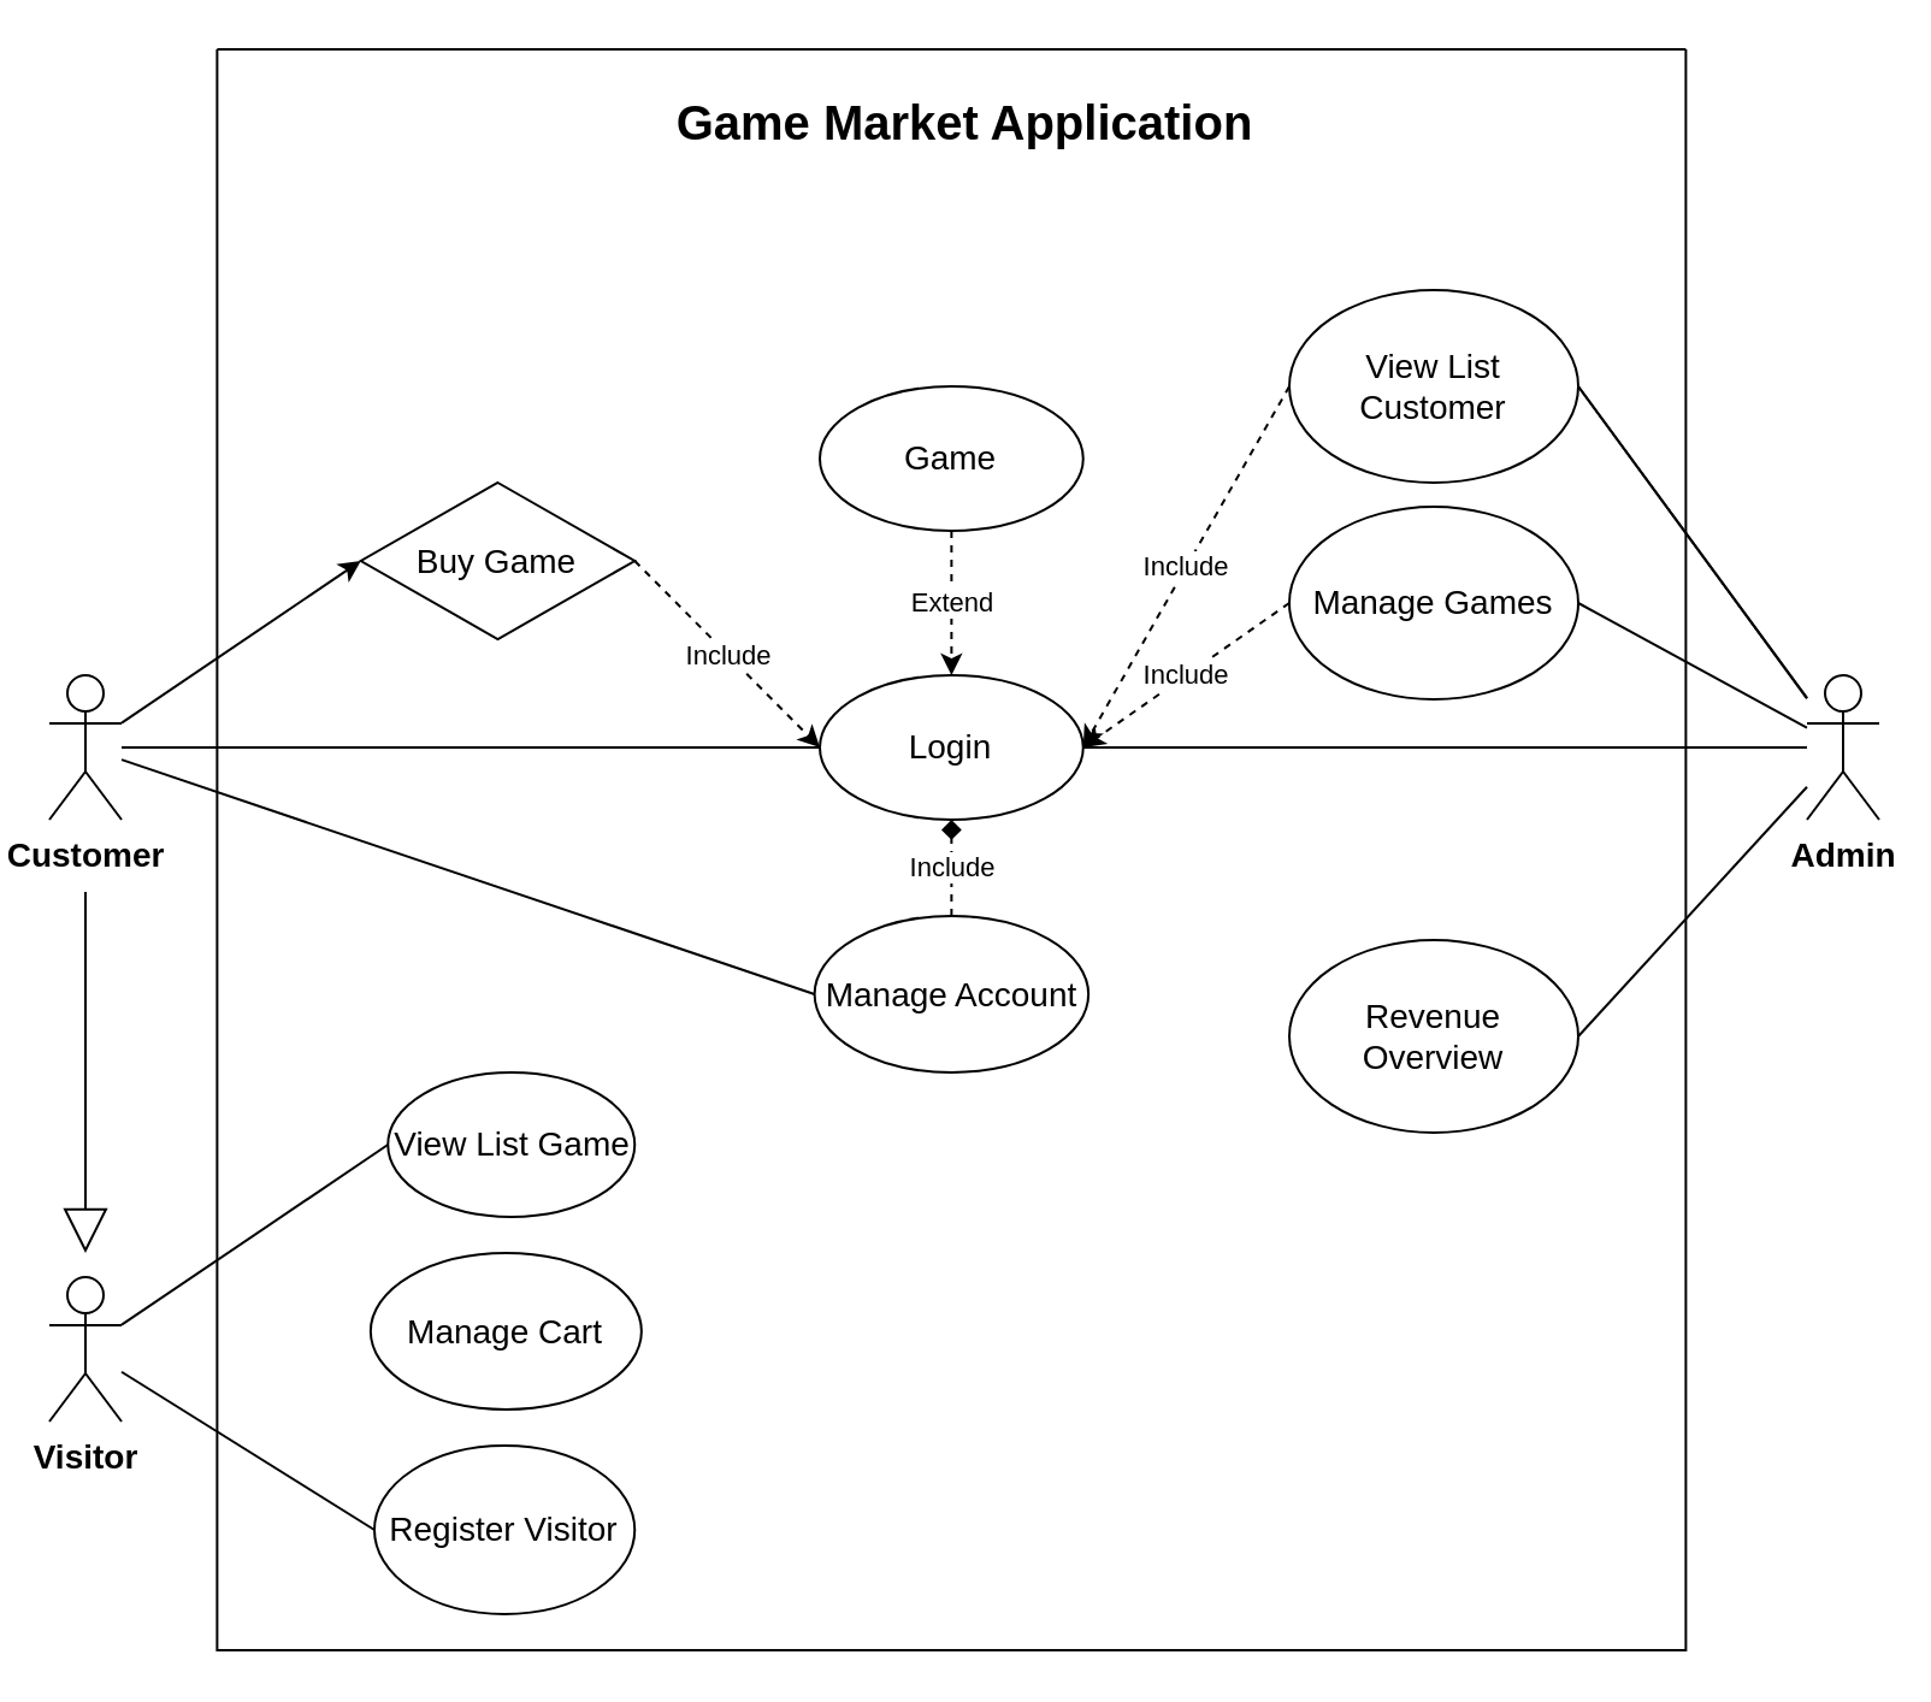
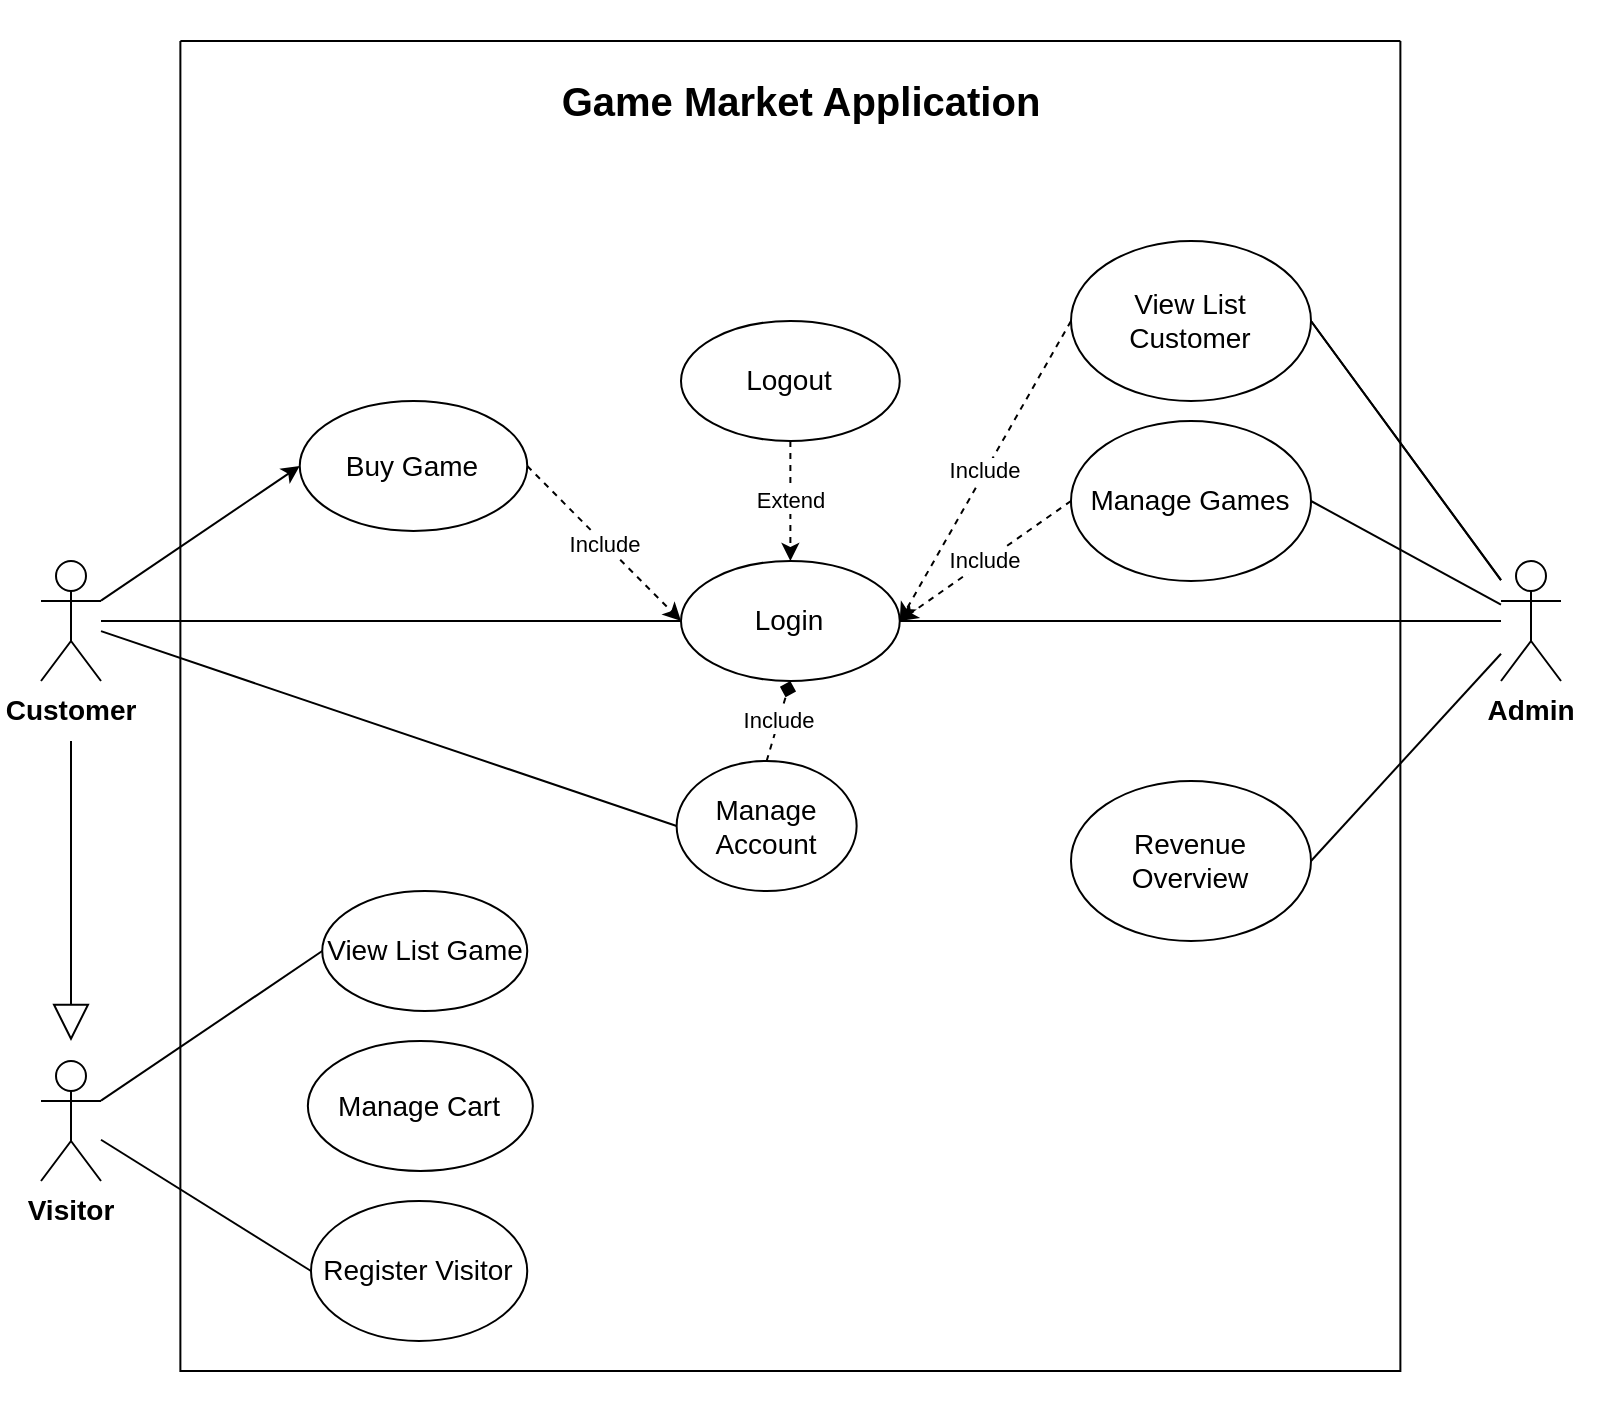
  <mxCell id="0" />
  <mxCell id="1" parent="0" />
  <mxCell id="2" value="View List Game" style="ellipse;whiteSpace=wrap;html=1;fontSize=14;" parent="1" vertex="1"><mxGeometry x="160.62" y="445" width="102.5" height="60" as="geometry" /></mxCell>
  <mxCell id="3" value="Register Visitor" style="ellipse;whiteSpace=wrap;html=1;fontSize=14;" parent="1" vertex="1"><mxGeometry x="155" y="600" width="108.12" height="70" as="geometry" /></mxCell>
  <mxCell id="4" value="&lt;b style=&quot;font-size: 14px;&quot;&gt;Customer&lt;/b&gt;" style="shape=umlActor;verticalLabelPosition=bottom;verticalAlign=top;html=1;outlineConnect=0;fontSize=14;" parent="1" vertex="1"><mxGeometry x="20" y="280" width="30" height="60" as="geometry" /></mxCell>
- <mxCell id="5" value="Buy Game" style="rhombus;whiteSpace=wrap;html=1;fontSize=14;" parent="1" vertex="1"><mxGeometry x="149.37" y="200" width="113.75" height="65" as="geometry" /></mxCell>
+ <mxCell id="5" value="Buy Game" style="ellipse;whiteSpace=wrap;html=1;fontSize=14;" parent="1" vertex="1"><mxGeometry x="149.37" y="200" width="113.75" height="65" as="geometry" /></mxCell>
  <mxCell id="6" value="&lt;b style=&quot;font-size: 14px;&quot;&gt;Admin&lt;/b&gt;" style="shape=umlActor;verticalLabelPosition=bottom;verticalAlign=top;html=1;outlineConnect=0;fontSize=14;" parent="1" vertex="1"><mxGeometry x="750" y="280" width="30" height="60" as="geometry" /></mxCell>
  <mxCell id="7" value="" style="endArrow=none;html=1;rounded=0;fontSize=14;entryX=0;entryY=0.5;entryDx=0;entryDy=0;" parent="1" source="4" target="17" edge="1"><mxGeometry width="50" height="50" relative="1" as="geometry"><mxPoint x="220" y="325" as="sourcePoint" /><mxPoint x="270" y="275" as="targetPoint" /></mxGeometry></mxCell>
  <mxCell id="8" value="" style="endArrow=none;html=1;rounded=0;fontSize=14;entryX=0;entryY=0.5;entryDx=0;entryDy=0;" parent="1" source="14" target="2" edge="1"><mxGeometry width="50" height="50" relative="1" as="geometry"><mxPoint x="30" y="951.538" as="sourcePoint" /><mxPoint x="242.5" y="835" as="targetPoint" /></mxGeometry></mxCell>
  <mxCell id="9" value="Manage Cart" style="ellipse;whiteSpace=wrap;html=1;fontSize=14;" parent="1" vertex="1"><mxGeometry x="153.43" y="520" width="112.5" height="65" as="geometry" /></mxCell>
  <mxCell id="10" value="" style="endArrow=classic;html=1;rounded=0;fontSize=14;entryX=0;entryY=0.5;entryDx=0;entryDy=0;" parent="1" source="4" target="5" edge="1"><mxGeometry width="50" height="50" relative="1" as="geometry"><mxPoint x="0" y="328.667" as="sourcePoint" /><mxPoint x="210" y="450" as="targetPoint" /></mxGeometry></mxCell>
  <mxCell id="11" value="Manage Games" style="ellipse;whiteSpace=wrap;html=1;fontSize=14;" parent="1" vertex="1"><mxGeometry x="535" y="210" width="120" height="80" as="geometry" /></mxCell>
  <mxCell id="12" value="" style="endArrow=none;html=1;rounded=0;fontSize=14;exitX=1;exitY=0.5;exitDx=0;exitDy=0;" parent="1" source="11" target="6" edge="1"><mxGeometry width="50" height="50" relative="1" as="geometry"><mxPoint x="710" y="545" as="sourcePoint" /><mxPoint x="860" y="463.182" as="targetPoint" /></mxGeometry></mxCell>
  <mxCell id="13" value="" style="endArrow=none;html=1;rounded=0;fontSize=14;exitX=1;exitY=0.5;exitDx=0;exitDy=0;" parent="1" source="30" target="6" edge="1"><mxGeometry width="50" height="50" relative="1" as="geometry"><mxPoint x="640" y="675" as="sourcePoint" /><mxPoint x="850" y="460.333" as="targetPoint" /></mxGeometry></mxCell>
  <mxCell id="14" value="&lt;b style=&quot;font-size: 14px;&quot;&gt;Visitor&lt;/b&gt;" style="shape=umlActor;verticalLabelPosition=bottom;verticalAlign=top;html=1;outlineConnect=0;fontSize=14;" parent="1" vertex="1"><mxGeometry x="20" y="530" width="30" height="60" as="geometry" /></mxCell>
  <mxCell id="15" value="" style="endArrow=block;endSize=16;endFill=0;html=1;rounded=0;" parent="1" edge="1"><mxGeometry width="160" relative="1" as="geometry"><mxPoint x="35" y="370" as="sourcePoint" /><mxPoint x="35" y="520" as="targetPoint" /></mxGeometry></mxCell>
  <mxCell id="16" value="" style="endArrow=none;html=1;rounded=0;fontSize=14;entryX=0;entryY=0.5;entryDx=0;entryDy=0;" parent="1" source="14" target="3" edge="1"><mxGeometry width="50" height="50" relative="1" as="geometry"><mxPoint x="0" y="668.973" as="sourcePoint" /><mxPoint x="167.5" y="825" as="targetPoint" /></mxGeometry></mxCell>
  <mxCell id="17" value="Login" style="ellipse;whiteSpace=wrap;html=1;fontSize=14;" parent="1" vertex="1"><mxGeometry x="340" y="280" width="109.38" height="60" as="geometry" /></mxCell>
  <mxCell id="18" value="" style="endArrow=none;html=1;rounded=0;fontSize=14;entryX=0;entryY=0.5;entryDx=0;entryDy=0;" parent="1" source="4" target="19" edge="1"><mxGeometry width="50" height="50" relative="1" as="geometry"><mxPoint x="0" y="306.275" as="sourcePoint" /><mxPoint x="210" y="175" as="targetPoint" /></mxGeometry></mxCell>
- <mxCell id="19" value="Manage Account" style="ellipse;whiteSpace=wrap;html=1;fontSize=14;" parent="1" vertex="1"><mxGeometry x="337.82" y="380" width="113.75" height="65" as="geometry" /></mxCell>
- <mxCell id="20" value="Game" style="ellipse;whiteSpace=wrap;html=1;fontSize=14;" parent="1" vertex="1"><mxGeometry x="340" y="160" width="109.38" height="60" as="geometry" /></mxCell>
+ <mxCell id="19" value="Manage Account" style="ellipse;whiteSpace=wrap;html=1;fontSize=14;" parent="1" vertex="1"><mxGeometry x="337.82" y="380" width="90" height="65" as="geometry" /></mxCell>
+ <mxCell id="20" value="Logout" style="ellipse;whiteSpace=wrap;html=1;fontSize=14;" parent="1" vertex="1"><mxGeometry x="340" y="160" width="109.38" height="60" as="geometry" /></mxCell>
  <mxCell id="21" value="Extend" style="endArrow=classic;html=1;rounded=0;exitX=0.5;exitY=1;exitDx=0;exitDy=0;dashed=1;entryX=0.5;entryY=0;entryDx=0;entryDy=0;" parent="1" source="20" target="17" edge="1"><mxGeometry width="50" height="50" relative="1" as="geometry"><mxPoint x="264.38" y="445" as="sourcePoint" /><mxPoint x="695" y="240" as="targetPoint" /></mxGeometry></mxCell>
  <mxCell id="22" value="" style="endArrow=none;html=1;rounded=0;fontSize=14;exitX=1;exitY=0.5;exitDx=0;exitDy=0;" parent="1" source="17" target="6" edge="1"><mxGeometry width="50" height="50" relative="1" as="geometry"><mxPoint x="678.75" y="195" as="sourcePoint" /><mxPoint x="850" y="369.698" as="targetPoint" /></mxGeometry></mxCell>
  <mxCell id="23" value="Include" style="endArrow=diamond;html=1;rounded=0;exitX=0.5;exitY=0;exitDx=0;exitDy=0;dashed=1;entryX=0.5;entryY=1;entryDx=0;entryDy=0;" parent="1" source="19" target="17" edge="1"><mxGeometry width="50" height="50" relative="1" as="geometry"><mxPoint x="279.38" y="167.5" as="sourcePoint" /><mxPoint x="415" y="370" as="targetPoint" /></mxGeometry></mxCell>
  <mxCell id="24" value="Include" style="endArrow=classic;html=1;rounded=0;dashed=1;entryX=0;entryY=0.5;entryDx=0;entryDy=0;exitX=1;exitY=0.5;exitDx=0;exitDy=0;" parent="1" source="5" target="17" edge="1"><mxGeometry width="50" height="50" relative="1" as="geometry"><mxPoint x="425" y="450" as="sourcePoint" /><mxPoint x="415" y="270" as="targetPoint" /></mxGeometry></mxCell>
  <mxCell id="25" value="" style="swimlane;startSize=0;fontSize=14;" parent="1" vertex="1"><mxGeometry x="89.69" y="20" width="610" height="665" as="geometry" /></mxCell>
  <mxCell id="26" value="&lt;b style=&quot;font-size: 20px;&quot;&gt;Game Market Application&lt;/b&gt;" style="text;html=1;align=center;verticalAlign=middle;resizable=0;points=[];autosize=1;strokeColor=none;fillColor=none;fontSize=14;" parent="25" vertex="1"><mxGeometry x="180.31" y="10" width="260" height="40" as="geometry" /></mxCell>
  <mxCell id="27" value="Include" style="endArrow=classic;html=1;rounded=0;exitX=0;exitY=0.5;exitDx=0;exitDy=0;dashed=1;entryX=1;entryY=0.5;entryDx=0;entryDy=0;" parent="1" source="30" target="17" edge="1"><mxGeometry width="50" height="50" relative="1" as="geometry"><mxPoint x="404.685" y="235" as="sourcePoint" /><mxPoint x="404.69" y="290" as="targetPoint" /></mxGeometry></mxCell>
  <mxCell id="28" value="Include" style="endArrow=classic;html=1;rounded=0;exitX=0;exitY=0.5;exitDx=0;exitDy=0;dashed=1;entryX=1;entryY=0.5;entryDx=0;entryDy=0;" parent="1" source="11" target="17" edge="1"><mxGeometry width="50" height="50" relative="1" as="geometry"><mxPoint x="576.324" y="278.284" as="sourcePoint" /><mxPoint x="459.38" y="320" as="targetPoint" /></mxGeometry></mxCell>
  <mxCell id="29" value="" style="endArrow=none;html=1;rounded=0;fontSize=14;exitX=1;exitY=0.5;exitDx=0;exitDy=0;startArrow=none;" parent="1" source="30" target="6" edge="1"><mxGeometry width="50" height="50" relative="1" as="geometry"><mxPoint x="685" y="140" as="sourcePoint" /><mxPoint x="760" y="290" as="targetPoint" /></mxGeometry></mxCell>
  <mxCell id="30" value="View List Customer" style="ellipse;whiteSpace=wrap;html=1;fontSize=14;" parent="1" vertex="1"><mxGeometry x="535" y="120" width="120" height="80" as="geometry" /></mxCell>
  <mxCell id="31" value="Revenue Overview" style="ellipse;whiteSpace=wrap;html=1;fontSize=14;" parent="1" vertex="1"><mxGeometry x="535" y="390" width="120" height="80" as="geometry" /></mxCell>
  <mxCell id="32" value="" style="endArrow=none;html=1;rounded=0;fontSize=14;exitX=1;exitY=0.5;exitDx=0;exitDy=0;" parent="1" source="31" target="6" edge="1"><mxGeometry width="50" height="50" relative="1" as="geometry"><mxPoint x="461.57" y="422.5" as="sourcePoint" /><mxPoint x="760" y="324.905" as="targetPoint" /></mxGeometry></mxCell>
